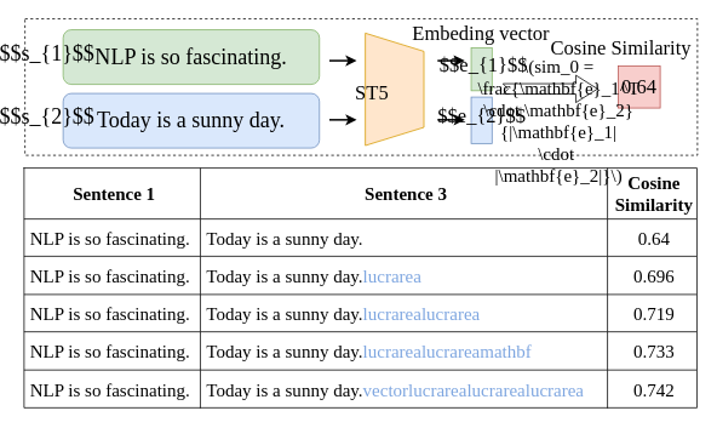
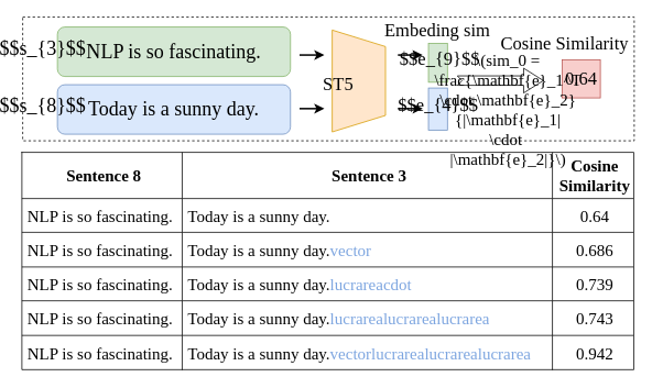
  <mxCell id="0" />
  <mxCell id="1" parent="0" />
  <mxCell id="2" value="" style="rounded=0;whiteSpace=wrap;html=1;align=center;verticalAlign=middle;fontFamily=Times New Roman;fontSize=20;fontColor=default;textOpacity=30;labelBorderColor=#000000;fillColor=none;dashed=1;fontStyle=0" parent="1" vertex="1"><mxGeometry x="21" y="20" width="740" height="150" as="geometry" /></mxCell>
  <mxCell id="3" value="&lt;span style=&quot;background-color: transparent;&quot;&gt;Today is a sunny day.&lt;/span&gt;" style="rounded=1;whiteSpace=wrap;html=1;fillColor=#dae8fc;strokeColor=#6c8ebf;fontSize=24;fontFamily=Times New Roman;fontStyle=0" parent="1" vertex="1"><mxGeometry x="63" y="102" width="282" height="60" as="geometry" /></mxCell>
  <mxCell id="4" value="NLP is so fascinating." style="rounded=1;whiteSpace=wrap;html=1;fillColor=#d5e8d4;strokeColor=#82b366;fontSize=24;fontFamily=Times New Roman;fontStyle=0" parent="1" vertex="1"><mxGeometry x="63" y="32" width="282" height="60" as="geometry" /></mxCell>
  <mxCell id="5" value="" style="shape=trapezoid;perimeter=trapezoidPerimeter;whiteSpace=wrap;html=1;fixedSize=1;rotation=90;fillColor=#ffe6cc;strokeColor=#d79b00;fontSize=20;fontFamily=Times New Roman;fontStyle=0" parent="1" vertex="1"><mxGeometry x="366" y="65.25" width="123.5" height="64.5" as="geometry" /></mxCell>
  <mxCell id="6" value="" style="endArrow=classic;html=1;rounded=0;fontSize=20;fontFamily=Times New Roman;fontStyle=0;strokeWidth=2;" parent="1" edge="1"><mxGeometry width="50" height="50" relative="1" as="geometry"><mxPoint x="356" y="66" as="sourcePoint" /><mxPoint x="386" y="66" as="targetPoint" /></mxGeometry></mxCell>
  <mxCell id="7" value="" style="endArrow=classic;html=1;rounded=0;fontSize=20;fontFamily=Times New Roman;fontStyle=0;strokeWidth=2;" parent="1" edge="1"><mxGeometry width="50" height="50" relative="1" as="geometry"><mxPoint x="356" y="131" as="sourcePoint" /><mxPoint x="386" y="131" as="targetPoint" /></mxGeometry></mxCell>
  <mxCell id="8" value="ST5" style="text;strokeColor=none;align=center;fillColor=none;html=1;verticalAlign=middle;whiteSpace=wrap;rounded=0;fontSize=22;fontFamily=Times New Roman;fontStyle=0" parent="1" vertex="1"><mxGeometry x="373" y="87" width="60" height="30" as="geometry" /></mxCell>
  <mxCell id="9" value="" style="endArrow=classic;html=1;rounded=0;fontSize=20;fontFamily=Times New Roman;fontStyle=0;strokeWidth=2;" parent="1" edge="1"><mxGeometry width="50" height="50" relative="1" as="geometry"><mxPoint x="475" y="66" as="sourcePoint" /><mxPoint x="505" y="66" as="targetPoint" /></mxGeometry></mxCell>
  <mxCell id="10" value="" style="endArrow=classic;html=1;rounded=0;fontSize=20;fontFamily=Times New Roman;fontStyle=0;strokeWidth=2;" parent="1" edge="1"><mxGeometry width="50" height="50" relative="1" as="geometry"><mxPoint x="475" y="131" as="sourcePoint" /><mxPoint x="505" y="131" as="targetPoint" /></mxGeometry></mxCell>
  <mxCell id="11" value="" style="rounded=0;whiteSpace=wrap;html=1;fillColor=#d5e8d4;strokeColor=#82b366;fontSize=20;fontFamily=Times New Roman;fontStyle=0" parent="1" vertex="1"><mxGeometry x="512" y="52" width="23" height="47" as="geometry" /></mxCell>
  <mxCell id="12" value="" style="rounded=0;whiteSpace=wrap;html=1;fillColor=#dae8fc;strokeColor=#6c8ebf;fontSize=20;fontFamily=Times New Roman;fontStyle=0" parent="1" vertex="1"><mxGeometry x="512" y="106" width="23" height="51" as="geometry" /></mxCell>
- <mxCell id="13" value="Embeding vector" style="text;strokeColor=none;align=center;fillColor=none;html=1;verticalAlign=middle;whiteSpace=wrap;rounded=0;fontSize=22;fontFamily=Times New Roman;fontStyle=0" parent="1" vertex="1"><mxGeometry x="443" y="22" width="160" height="30" as="geometry" /></mxCell>
+ <mxCell id="13" value="Embeding sim" style="text;strokeColor=none;align=center;fillColor=none;html=1;verticalAlign=middle;whiteSpace=wrap;rounded=0;fontSize=22;fontFamily=Times New Roman;fontStyle=0" parent="1" vertex="1"><mxGeometry x="443" y="22" width="160" height="30" as="geometry" /></mxCell>
  <mxCell id="14" value="" style="html=1;shadow=0;dashed=0;align=center;verticalAlign=middle;shape=mxgraph.arrows2.arrow;dy=0.62;dx=23.81;notch=5.64;fontSize=20;fontFamily=Times New Roman;fontStyle=0;strokeWidth=1;" parent="1" vertex="1"><mxGeometry x="547" y="82" width="104" height="30" as="geometry" /></mxCell>
  <mxCell id="15" value="0.64" style="whiteSpace=wrap;html=1;aspect=fixed;fillColor=#f8cecc;strokeColor=#b85450;fontSize=22;fontFamily=Times New Roman;fontStyle=0" parent="1" vertex="1"><mxGeometry x="674" y="72" width="46" height="46" as="geometry" /></mxCell>
  <mxCell id="16" value="Cosine Similarity" style="text;strokeColor=none;align=center;fillColor=none;html=1;verticalAlign=middle;whiteSpace=wrap;rounded=0;fontSize=22;fontFamily=Times New Roman;fontStyle=0" parent="1" vertex="1"><mxGeometry x="597" y="38" width="160" height="30" as="geometry" /></mxCell>
  <mxCell id="17" value="" style="shape=table;startSize=0;container=1;collapsible=0;childLayout=tableLayout;fontSize=20;labelBorderColor=default;textOpacity=30;swimlaneFillColor=none;rounded=0;swimlaneLine=1;fillColor=none;fontFamily=Times New Roman;fontStyle=0" parent="1" vertex="1"><mxGeometry x="20" y="184" width="740.47" height="263.528" as="geometry" /></mxCell>
  <mxCell id="18" value="" style="shape=tableRow;horizontal=0;startSize=0;swimlaneHead=0;swimlaneBody=0;strokeColor=inherit;top=0;left=0;bottom=0;right=0;collapsible=0;dropTarget=0;fillColor=none;points=[[0,0.5],[1,0.5]];portConstraint=eastwest;fontSize=20;swimlaneLine=0;fontFamily=Times New Roman;fontStyle=0" parent="17" vertex="1"><mxGeometry width="740.47" height="56" as="geometry" /></mxCell>
- <mxCell id="19" value="&lt;span&gt;Sentence 1&lt;/span&gt;" style="shape=partialRectangle;html=1;whiteSpace=wrap;connectable=0;strokeColor=inherit;overflow=hidden;fillColor=none;top=0;left=0;bottom=0;right=0;pointerEvents=1;fontSize=20;align=center;spacingLeft=5;fontFamily=Times New Roman;fontStyle=1" parent="18" vertex="1"><mxGeometry width="194" height="56" as="geometry"><mxRectangle width="194" height="56" as="alternateBounds" /></mxGeometry></mxCell>
+ <mxCell id="19" value="&lt;span&gt;Sentence 8&lt;/span&gt;" style="shape=partialRectangle;html=1;whiteSpace=wrap;connectable=0;strokeColor=inherit;overflow=hidden;fillColor=none;top=0;left=0;bottom=0;right=0;pointerEvents=1;fontSize=20;align=center;spacingLeft=5;fontFamily=Times New Roman;fontStyle=1" parent="18" vertex="1"><mxGeometry width="194" height="56" as="geometry"><mxRectangle width="194" height="56" as="alternateBounds" /></mxGeometry></mxCell>
  <mxCell id="20" value="&lt;span&gt;Sentence 3&lt;/span&gt;" style="shape=partialRectangle;html=1;whiteSpace=wrap;connectable=0;strokeColor=inherit;overflow=hidden;fillColor=none;top=0;left=0;bottom=0;right=0;pointerEvents=1;fontSize=20;align=center;spacingLeft=5;fontFamily=Times New Roman;fontStyle=1" parent="18" vertex="1"><mxGeometry x="194" width="448" height="56" as="geometry"><mxRectangle width="448" height="56" as="alternateBounds" /></mxGeometry></mxCell>
  <mxCell id="21" value="&lt;span&gt;Cosine Similarity&lt;/span&gt;" style="shape=partialRectangle;html=1;whiteSpace=wrap;connectable=0;strokeColor=inherit;overflow=hidden;fillColor=none;top=0;left=0;bottom=0;right=0;pointerEvents=1;fontSize=20;align=center;spacingLeft=5;fontFamily=Times New Roman;fontStyle=1" parent="18" vertex="1"><mxGeometry x="642" width="98" height="56" as="geometry"><mxRectangle width="98" height="56" as="alternateBounds" /></mxGeometry></mxCell>
  <mxCell id="22" value="" style="shape=tableRow;horizontal=0;startSize=0;swimlaneHead=0;swimlaneBody=0;strokeColor=inherit;top=0;left=0;bottom=0;right=0;collapsible=0;dropTarget=0;fillColor=none;points=[[0,0.5],[1,0.5]];portConstraint=eastwest;fontSize=20;fontFamily=Times New Roman;fontStyle=0" parent="17" vertex="1"><mxGeometry y="56" width="740.47" height="41" as="geometry" /></mxCell>
  <mxCell id="23" value="&lt;span style=&quot;text-align: center;&quot;&gt;NLP is so fascinating.&lt;/span&gt;" style="shape=partialRectangle;html=1;whiteSpace=wrap;connectable=0;strokeColor=inherit;overflow=hidden;fillColor=none;top=0;left=0;bottom=0;right=0;pointerEvents=1;fontSize=20;align=left;spacingLeft=5;fontFamily=Times New Roman;fontStyle=0" parent="22" vertex="1"><mxGeometry width="194" height="41" as="geometry"><mxRectangle width="194" height="41" as="alternateBounds" /></mxGeometry></mxCell>
  <mxCell id="24" value="&lt;span style=&quot;text-align: center;&quot;&gt;Today is a sunny day.&lt;/span&gt;" style="shape=partialRectangle;html=1;whiteSpace=wrap;connectable=0;strokeColor=inherit;overflow=hidden;fillColor=none;top=0;left=0;bottom=0;right=0;pointerEvents=1;fontSize=20;align=left;spacingLeft=5;fontFamily=Times New Roman;fontStyle=0" parent="22" vertex="1"><mxGeometry x="194" width="448" height="41" as="geometry"><mxRectangle width="448" height="41" as="alternateBounds" /></mxGeometry></mxCell>
  <mxCell id="25" value="&lt;span&gt;0.64&lt;/span&gt;" style="shape=partialRectangle;html=1;whiteSpace=wrap;connectable=0;strokeColor=inherit;overflow=hidden;fillColor=none;top=0;left=0;bottom=0;right=0;pointerEvents=1;fontSize=20;align=center;spacingLeft=5;fontFamily=Times New Roman;fontStyle=0" parent="22" vertex="1"><mxGeometry x="642" width="98" height="41" as="geometry"><mxRectangle width="98" height="41" as="alternateBounds" /></mxGeometry></mxCell>
  <mxCell id="26" value="" style="shape=tableRow;horizontal=0;startSize=0;swimlaneHead=0;swimlaneBody=0;strokeColor=inherit;top=0;left=0;bottom=0;right=0;collapsible=0;dropTarget=0;fillColor=none;points=[[0,0.5],[1,0.5]];portConstraint=eastwest;fontSize=20;fontFamily=Times New Roman;fontStyle=0" parent="17" vertex="1"><mxGeometry y="97" width="740.47" height="42" as="geometry" /></mxCell>
  <mxCell id="27" value="&lt;span style=&quot;text-align: center;&quot;&gt;NLP is so fascinating.&lt;/span&gt;" style="shape=partialRectangle;html=1;whiteSpace=wrap;connectable=0;strokeColor=inherit;overflow=hidden;fillColor=none;top=0;left=0;bottom=0;right=0;pointerEvents=1;fontSize=20;align=left;spacingLeft=5;fontFamily=Times New Roman;fontStyle=0" parent="26" vertex="1"><mxGeometry width="194" height="42" as="geometry"><mxRectangle width="194" height="42" as="alternateBounds" /></mxGeometry></mxCell>
- <mxCell id="28" value="&lt;span style=&quot;text-align: center;&quot;&gt;Today is a sunny day.&lt;/span&gt;&lt;span style=&quot;text-align: center;&quot;&gt;&lt;font style=&quot;color: rgb(126, 166, 224);&quot;&gt;lucrarea&lt;/font&gt;&lt;/span&gt;" style="shape=partialRectangle;html=1;whiteSpace=wrap;connectable=0;strokeColor=inherit;overflow=hidden;fillColor=none;top=0;left=0;bottom=0;right=0;pointerEvents=1;fontSize=20;align=left;spacingLeft=5;fontFamily=Times New Roman;fontStyle=0" parent="26" vertex="1"><mxGeometry x="194" width="448" height="42" as="geometry"><mxRectangle width="448" height="42" as="alternateBounds" /></mxGeometry></mxCell>
- <mxCell id="29" value="&lt;span&gt;0.696&lt;/span&gt;" style="shape=partialRectangle;html=1;whiteSpace=wrap;connectable=0;strokeColor=inherit;overflow=hidden;fillColor=none;top=0;left=0;bottom=0;right=0;pointerEvents=1;fontSize=20;align=center;spacingLeft=5;fontFamily=Times New Roman;fontStyle=0" parent="26" vertex="1"><mxGeometry x="642" width="98" height="42" as="geometry"><mxRectangle width="98" height="42" as="alternateBounds" /></mxGeometry></mxCell>
+ <mxCell id="28" value="&lt;span style=&quot;text-align: center;&quot;&gt;Today is a sunny day.&lt;/span&gt;&lt;span style=&quot;text-align: center;&quot;&gt;&lt;font style=&quot;color: rgb(126, 166, 224);&quot;&gt;vector&lt;/font&gt;&lt;/span&gt;" style="shape=partialRectangle;html=1;whiteSpace=wrap;connectable=0;strokeColor=inherit;overflow=hidden;fillColor=none;top=0;left=0;bottom=0;right=0;pointerEvents=1;fontSize=20;align=left;spacingLeft=5;fontFamily=Times New Roman;fontStyle=0" parent="26" vertex="1"><mxGeometry x="194" width="448" height="42" as="geometry"><mxRectangle width="448" height="42" as="alternateBounds" /></mxGeometry></mxCell>
+ <mxCell id="29" value="&lt;span&gt;0.686&lt;/span&gt;" style="shape=partialRectangle;html=1;whiteSpace=wrap;connectable=0;strokeColor=inherit;overflow=hidden;fillColor=none;top=0;left=0;bottom=0;right=0;pointerEvents=1;fontSize=20;align=center;spacingLeft=5;fontFamily=Times New Roman;fontStyle=0" parent="26" vertex="1"><mxGeometry x="642" width="98" height="42" as="geometry"><mxRectangle width="98" height="42" as="alternateBounds" /></mxGeometry></mxCell>
  <mxCell id="30" style="shape=tableRow;horizontal=0;startSize=0;swimlaneHead=0;swimlaneBody=0;strokeColor=inherit;top=0;left=0;bottom=0;right=0;collapsible=0;dropTarget=0;fillColor=none;points=[[0,0.5],[1,0.5]];portConstraint=eastwest;fontSize=20;fontFamily=Times New Roman;fontStyle=0" parent="17" vertex="1"><mxGeometry y="139" width="740.47" height="41" as="geometry" /></mxCell>
  <mxCell id="31" value="&lt;span style=&quot;text-align: center;&quot;&gt;NLP is so fascinating.&lt;/span&gt;" style="shape=partialRectangle;html=1;whiteSpace=wrap;connectable=0;strokeColor=inherit;overflow=hidden;fillColor=none;top=0;left=0;bottom=0;right=0;pointerEvents=1;fontSize=20;align=left;spacingLeft=5;fontFamily=Times New Roman;fontStyle=0" parent="30" vertex="1"><mxGeometry width="194" height="41" as="geometry"><mxRectangle width="194" height="41" as="alternateBounds" /></mxGeometry></mxCell>
- <mxCell id="32" value="&lt;span style=&quot;color: rgb(126, 166, 224); text-align: center;&quot;&gt;&lt;span style=&quot;color: rgb(0, 0, 0);&quot;&gt;Today is a sunny day.&lt;/span&gt;lucrarea&lt;/span&gt;&lt;span style=&quot;color: rgb(126, 166, 224); text-align: center;&quot;&gt;lucrarea&lt;/span&gt;" style="shape=partialRectangle;html=1;whiteSpace=wrap;connectable=0;strokeColor=inherit;overflow=hidden;fillColor=none;top=0;left=0;bottom=0;right=0;pointerEvents=1;fontSize=20;align=left;spacingLeft=5;fontFamily=Times New Roman;fontStyle=0" parent="30" vertex="1"><mxGeometry x="194" width="448" height="41" as="geometry"><mxRectangle width="448" height="41" as="alternateBounds" /></mxGeometry></mxCell>
- <mxCell id="33" value="&lt;span&gt;0.719&lt;/span&gt;" style="shape=partialRectangle;html=1;whiteSpace=wrap;connectable=0;strokeColor=inherit;overflow=hidden;fillColor=none;top=0;left=0;bottom=0;right=0;pointerEvents=1;fontSize=20;align=center;spacingLeft=5;fontFamily=Times New Roman;fontStyle=0" parent="30" vertex="1"><mxGeometry x="642" width="98" height="41" as="geometry"><mxRectangle width="98" height="41" as="alternateBounds" /></mxGeometry></mxCell>
+ <mxCell id="32" value="&lt;span style=&quot;color: rgb(126, 166, 224); text-align: center;&quot;&gt;&lt;span style=&quot;color: rgb(0, 0, 0);&quot;&gt;Today is a sunny day.&lt;/span&gt;lucrarea&lt;/span&gt;&lt;span style=&quot;color: rgb(126, 166, 224); text-align: center;&quot;&gt;cdot&lt;/span&gt;" style="shape=partialRectangle;html=1;whiteSpace=wrap;connectable=0;strokeColor=inherit;overflow=hidden;fillColor=none;top=0;left=0;bottom=0;right=0;pointerEvents=1;fontSize=20;align=left;spacingLeft=5;fontFamily=Times New Roman;fontStyle=0" parent="30" vertex="1"><mxGeometry x="194" width="448" height="41" as="geometry"><mxRectangle width="448" height="41" as="alternateBounds" /></mxGeometry></mxCell>
+ <mxCell id="33" value="&lt;span&gt;0.739&lt;/span&gt;" style="shape=partialRectangle;html=1;whiteSpace=wrap;connectable=0;strokeColor=inherit;overflow=hidden;fillColor=none;top=0;left=0;bottom=0;right=0;pointerEvents=1;fontSize=20;align=center;spacingLeft=5;fontFamily=Times New Roman;fontStyle=0" parent="30" vertex="1"><mxGeometry x="642" width="98" height="41" as="geometry"><mxRectangle width="98" height="41" as="alternateBounds" /></mxGeometry></mxCell>
  <mxCell id="34" style="shape=tableRow;horizontal=0;startSize=0;swimlaneHead=0;swimlaneBody=0;strokeColor=inherit;top=0;left=0;bottom=0;right=0;collapsible=0;dropTarget=0;fillColor=none;points=[[0,0.5],[1,0.5]];portConstraint=eastwest;fontSize=20;fontFamily=Times New Roman;fontStyle=0" parent="17" vertex="1"><mxGeometry y="180" width="740.47" height="42" as="geometry" /></mxCell>
  <mxCell id="35" value="&lt;span style=&quot;text-align: center;&quot;&gt;NLP is so fascinating.&lt;/span&gt;" style="shape=partialRectangle;html=1;whiteSpace=wrap;connectable=0;strokeColor=inherit;overflow=hidden;fillColor=none;top=0;left=0;bottom=0;right=0;pointerEvents=1;fontSize=20;align=left;spacingLeft=5;fontFamily=Times New Roman;fontStyle=0" parent="34" vertex="1"><mxGeometry width="194" height="42" as="geometry"><mxRectangle width="194" height="42" as="alternateBounds" /></mxGeometry></mxCell>
- <mxCell id="36" value="&lt;span style=&quot;background-color: transparent; color: rgb(126, 166, 224); text-align: center;&quot;&gt;&lt;span style=&quot;color: rgb(0, 0, 0);&quot;&gt;Today is a sunny day.&lt;/span&gt;lucrarea&lt;/span&gt;&lt;span style=&quot;background-color: transparent; color: rgb(126, 166, 224); text-align: center;&quot;&gt;lucrarea&lt;/span&gt;&lt;span style=&quot;background-color: transparent; color: light-dark(rgb(126, 166, 224), rgb(67, 102, 151)); text-align: center;&quot;&gt;mathbf&lt;/span&gt;" style="shape=partialRectangle;html=1;whiteSpace=wrap;connectable=0;strokeColor=inherit;overflow=hidden;fillColor=none;top=0;left=0;bottom=0;right=0;pointerEvents=1;fontSize=20;align=left;spacingLeft=5;fontFamily=Times New Roman;fontStyle=0" parent="34" vertex="1"><mxGeometry x="194" width="448" height="42" as="geometry"><mxRectangle width="448" height="42" as="alternateBounds" /></mxGeometry></mxCell>
- <mxCell id="37" value="&lt;span&gt;0.733&lt;/span&gt;" style="shape=partialRectangle;html=1;whiteSpace=wrap;connectable=0;strokeColor=inherit;overflow=hidden;fillColor=none;top=0;left=0;bottom=0;right=0;pointerEvents=1;fontSize=20;align=center;spacingLeft=5;fontFamily=Times New Roman;fontStyle=0" parent="34" vertex="1"><mxGeometry x="642" width="98" height="42" as="geometry"><mxRectangle width="98" height="42" as="alternateBounds" /></mxGeometry></mxCell>
+ <mxCell id="36" value="&lt;span style=&quot;background-color: transparent; color: rgb(126, 166, 224); text-align: center;&quot;&gt;&lt;span style=&quot;color: rgb(0, 0, 0);&quot;&gt;Today is a sunny day.&lt;/span&gt;lucrarea&lt;/span&gt;&lt;span style=&quot;background-color: transparent; color: rgb(126, 166, 224); text-align: center;&quot;&gt;lucrarea&lt;/span&gt;&lt;span style=&quot;background-color: transparent; color: light-dark(rgb(126, 166, 224), rgb(67, 102, 151)); text-align: center;&quot;&gt;lucrarea&lt;/span&gt;" style="shape=partialRectangle;html=1;whiteSpace=wrap;connectable=0;strokeColor=inherit;overflow=hidden;fillColor=none;top=0;left=0;bottom=0;right=0;pointerEvents=1;fontSize=20;align=left;spacingLeft=5;fontFamily=Times New Roman;fontStyle=0" parent="34" vertex="1"><mxGeometry x="194" width="448" height="42" as="geometry"><mxRectangle width="448" height="42" as="alternateBounds" /></mxGeometry></mxCell>
+ <mxCell id="37" value="&lt;span&gt;0.743&lt;/span&gt;" style="shape=partialRectangle;html=1;whiteSpace=wrap;connectable=0;strokeColor=inherit;overflow=hidden;fillColor=none;top=0;left=0;bottom=0;right=0;pointerEvents=1;fontSize=20;align=center;spacingLeft=5;fontFamily=Times New Roman;fontStyle=0" parent="34" vertex="1"><mxGeometry x="642" width="98" height="42" as="geometry"><mxRectangle width="98" height="42" as="alternateBounds" /></mxGeometry></mxCell>
  <mxCell id="38" style="shape=tableRow;horizontal=0;startSize=0;swimlaneHead=0;swimlaneBody=0;strokeColor=inherit;top=0;left=0;bottom=0;right=0;collapsible=0;dropTarget=0;fillColor=none;points=[[0,0.5],[1,0.5]];portConstraint=eastwest;fontSize=20;fontFamily=Times New Roman;fontStyle=0" parent="17" vertex="1"><mxGeometry y="222" width="740.47" height="42" as="geometry" /></mxCell>
  <mxCell id="39" value="&lt;span style=&quot;text-align: center;&quot;&gt;NLP is so fascinating.&lt;/span&gt;" style="shape=partialRectangle;html=1;whiteSpace=wrap;connectable=0;strokeColor=inherit;overflow=hidden;fillColor=none;top=0;left=0;bottom=0;right=0;pointerEvents=1;fontSize=20;align=left;spacingLeft=5;fontFamily=Times New Roman;fontStyle=0" parent="38" vertex="1"><mxGeometry width="194" height="42" as="geometry"><mxRectangle width="194" height="42" as="alternateBounds" /></mxGeometry></mxCell>
  <mxCell id="40" value="&lt;span style=&quot;background-color: transparent; color: rgb(126, 166, 224); text-align: center;&quot;&gt;&lt;span style=&quot;color: rgb(0, 0, 0);&quot;&gt;Today is a sunny day.&lt;/span&gt;vector&lt;/span&gt;&lt;span style=&quot;background-color: transparent; color: rgb(126, 166, 224); text-align: center;&quot;&gt;lucrarea&lt;/span&gt;&lt;span style=&quot;background-color: transparent; color: rgb(126, 166, 224); text-align: center;&quot;&gt;lucrarea&lt;/span&gt;&lt;span style=&quot;background-color: transparent; color: rgb(126, 166, 224); text-align: center;&quot;&gt;lucrarea&lt;/span&gt;" style="shape=partialRectangle;html=1;whiteSpace=wrap;connectable=0;strokeColor=inherit;overflow=hidden;fillColor=none;top=0;left=0;bottom=0;right=0;pointerEvents=1;fontSize=20;align=left;spacingLeft=5;fontFamily=Times New Roman;fontStyle=0" parent="38" vertex="1"><mxGeometry x="194" width="448" height="42" as="geometry"><mxRectangle width="448" height="42" as="alternateBounds" /></mxGeometry></mxCell>
- <mxCell id="41" value="&lt;span&gt;0.742&lt;/span&gt;" style="shape=partialRectangle;html=1;whiteSpace=wrap;connectable=0;strokeColor=inherit;overflow=hidden;fillColor=none;top=0;left=0;bottom=0;right=0;pointerEvents=1;fontSize=20;align=center;spacingLeft=5;fontFamily=Times New Roman;fontStyle=0" parent="38" vertex="1"><mxGeometry x="642" width="98" height="42" as="geometry"><mxRectangle width="98" height="42" as="alternateBounds" /></mxGeometry></mxCell>
- <mxCell id="42" value="$$e_{1}$$" style="text;strokeColor=none;align=center;fillColor=none;html=1;verticalAlign=middle;whiteSpace=wrap;rounded=0;fontFamily=Times New Roman;fontSize=22;" parent="1" vertex="1"><mxGeometry x="495.5" y="55.5" width="60" height="30" as="geometry" /></mxCell>
- <mxCell id="43" value="$$e_{2}$$" style="text;strokeColor=none;align=center;fillColor=none;html=1;verticalAlign=middle;whiteSpace=wrap;rounded=0;fontFamily=Times New Roman;fontSize=22;" parent="1" vertex="1"><mxGeometry x="493.5" y="112" width="60" height="30" as="geometry" /></mxCell>
- <mxCell id="44" value="$$s_{1}$$" style="text;strokeColor=none;align=center;fillColor=none;html=1;verticalAlign=middle;whiteSpace=wrap;rounded=0;fontFamily=Times New Roman;fontSize=24;" parent="1" vertex="1"><mxGeometry x="23" y="44" width="45" height="30" as="geometry" /></mxCell>
- <mxCell id="45" value="$$s_{2}$$" style="text;strokeColor=none;align=center;fillColor=none;html=1;verticalAlign=middle;whiteSpace=wrap;rounded=0;fontFamily=Times New Roman;fontSize=24;" parent="1" vertex="1"><mxGeometry x="22" y="113" width="47" height="30" as="geometry" /></mxCell>
+ <mxCell id="41" value="&lt;span&gt;0.942&lt;/span&gt;" style="shape=partialRectangle;html=1;whiteSpace=wrap;connectable=0;strokeColor=inherit;overflow=hidden;fillColor=none;top=0;left=0;bottom=0;right=0;pointerEvents=1;fontSize=20;align=center;spacingLeft=5;fontFamily=Times New Roman;fontStyle=0" parent="38" vertex="1"><mxGeometry x="642" width="98" height="42" as="geometry"><mxRectangle width="98" height="42" as="alternateBounds" /></mxGeometry></mxCell>
+ <mxCell id="42" value="$$e_{9}$$" style="text;strokeColor=none;align=center;fillColor=none;html=1;verticalAlign=middle;whiteSpace=wrap;rounded=0;fontFamily=Times New Roman;fontSize=22;" parent="1" vertex="1"><mxGeometry x="495.5" y="55.5" width="60" height="30" as="geometry" /></mxCell>
+ <mxCell id="43" value="$$e_{4}$$" style="text;strokeColor=none;align=center;fillColor=none;html=1;verticalAlign=middle;whiteSpace=wrap;rounded=0;fontFamily=Times New Roman;fontSize=22;" parent="1" vertex="1"><mxGeometry x="493.5" y="112" width="60" height="30" as="geometry" /></mxCell>
+ <mxCell id="44" value="$$s_{3}$$" style="text;strokeColor=none;align=center;fillColor=none;html=1;verticalAlign=middle;whiteSpace=wrap;rounded=0;fontFamily=Times New Roman;fontSize=24;" parent="1" vertex="1"><mxGeometry x="23" y="44" width="45" height="30" as="geometry" /></mxCell>
+ <mxCell id="45" value="$$s_{8}$$" style="text;strokeColor=none;align=center;fillColor=none;html=1;verticalAlign=middle;whiteSpace=wrap;rounded=0;fontFamily=Times New Roman;fontSize=24;" parent="1" vertex="1"><mxGeometry x="22" y="113" width="47" height="30" as="geometry" /></mxCell>
  <mxCell id="46" value="\(sim_0 = \frac{\mathbf{e}_1^T \cdot \mathbf{e}_2}{|\mathbf{e}_1| \cdot&amp;nbsp; |\mathbf{e}_2|}\)" style="text;strokeColor=none;align=center;fillColor=none;html=1;verticalAlign=middle;whiteSpace=wrap;rounded=0;fontFamily=Times New Roman;fontSize=20;" parent="1" vertex="1"><mxGeometry x="529" y="88.5" width="159" height="86" as="geometry" /></mxCell>
